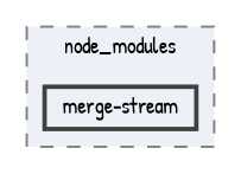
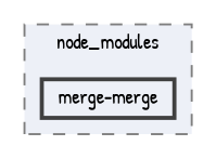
  digraph {
    compound=true
    fontname="Patrick Hand"
-   n1 [color=grey25 fillcolor="#edf0f7" fontname="Patrick Hand" fontsize=10 height=0.2 label="merge-stream" shape=box style="filled,bold" width=0.4]
+   n1 [color=grey25 fillcolor="#edf0f7" fontname="Patrick Hand" fontsize=10 height=0.2 label="merge-merge" shape=box style="filled,bold" width=0.4]
    subgraph cluster_1 {
      bgcolor="#edf0f7"
      fontsize=10
      label=node_modules
      pencolor=grey50
      style="filled,dashed"
      n1
    }
  }
